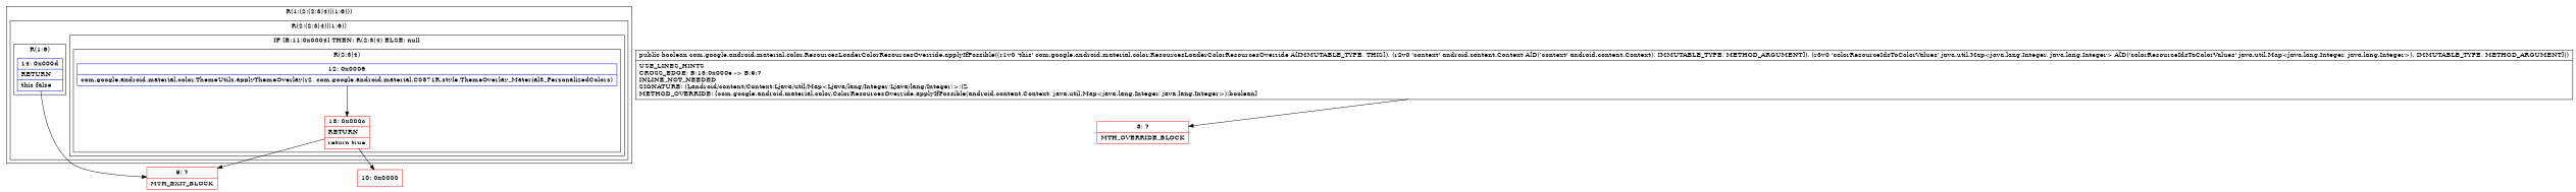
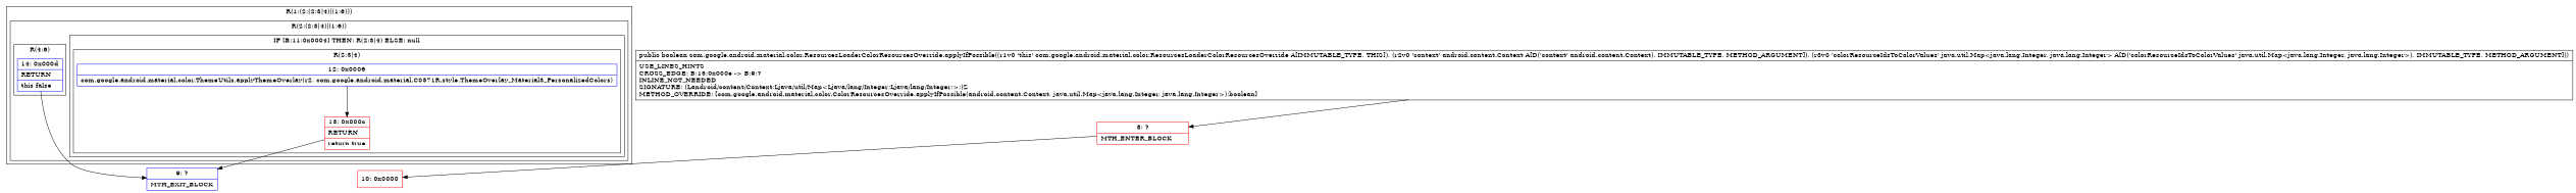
  digraph {
    node [color=red shape=record]
    n1 [color=blue label="{12\:\ 0x0006|com.google.android.material.color.ThemeUtils.applyThemeOverlay(r2, com.google.android.material.C0571R.style.ThemeOverlay_Material3_PersonalizedColors)\l}"]
    n2 [label="{13\:\ 0x000c|RETURN\l|return true\l}"]
    n3 [color=blue label="{14\:\ 0x000d|RETURN\l|this false\l}"]
-   n4 [label="{9\:\ ?|MTH_EXIT_BLOCK\l}"]
-   n5 [label="{8\:\ ?|MTH_OVERRIDE_BLOCK\l}"]
+   n4 [color=blue label="{9\:\ ?|MTH_EXIT_BLOCK\l}"]
+   n5 [label="{8\:\ ?|MTH_ENTER_BLOCK\l}"]
    n6 [label="{10\:\ 0x0000}"]
    n7 [label="{public boolean com.google.android.material.color.ResourcesLoaderColorResourcesOverride.applyIfPossible((r1v0 'this' com.google.android.material.color.ResourcesLoaderColorResourcesOverride A[IMMUTABLE_TYPE, THIS]), (r2v0 'context' android.content.Context A[D('context' android.content.Context), IMMUTABLE_TYPE, METHOD_ARGUMENT]), (r3v0 'colorResourceIdsToColorValues' java.util.Map\<java.lang.Integer, java.lang.Integer\> A[D('colorResourceIdsToColorValues' java.util.Map\<java.lang.Integer, java.lang.Integer\>), IMMUTABLE_TYPE, METHOD_ARGUMENT]))  | USE_LINES_HINTS\lCROSS_EDGE: B:15:0x000e \-\> B:9:?\lINLINE_NOT_NEEDED\lSIGNATURE: (Landroid\/content\/Context;Ljava\/util\/Map\<Ljava\/lang\/Integer;Ljava\/lang\/Integer;\>;)Z\lMETHOD_OVERRIDE: [com.google.android.material.color.ColorResourcesOverride.applyIfPossible(android.content.Context, java.util.Map\<java.lang.Integer, java.lang.Integer\>):boolean]\l}" color=""]
    subgraph cluster_1 {
      label="R(1:(2:(2:3|4)|(1:6)))"
      subgraph cluster_2 {
        label="R(2:(2:3|4)|(1:6))"
        subgraph cluster_3 {
          label="IF [B:11:0x0004] THEN: R(2:3|4) ELSE: null"
          subgraph cluster_4 {
            label="R(2:3|4)"
            n1
            n2
          }
        }
        subgraph cluster_5 {
-         label="R(1:6)"
+         label="R(4:6)"
          n3
        }
      }
    }
    n1 -> n2
    n2 -> n4
    n3 -> n4
-   n2 -> n6
+   n5 -> n6
    n7 -> n5
  }
